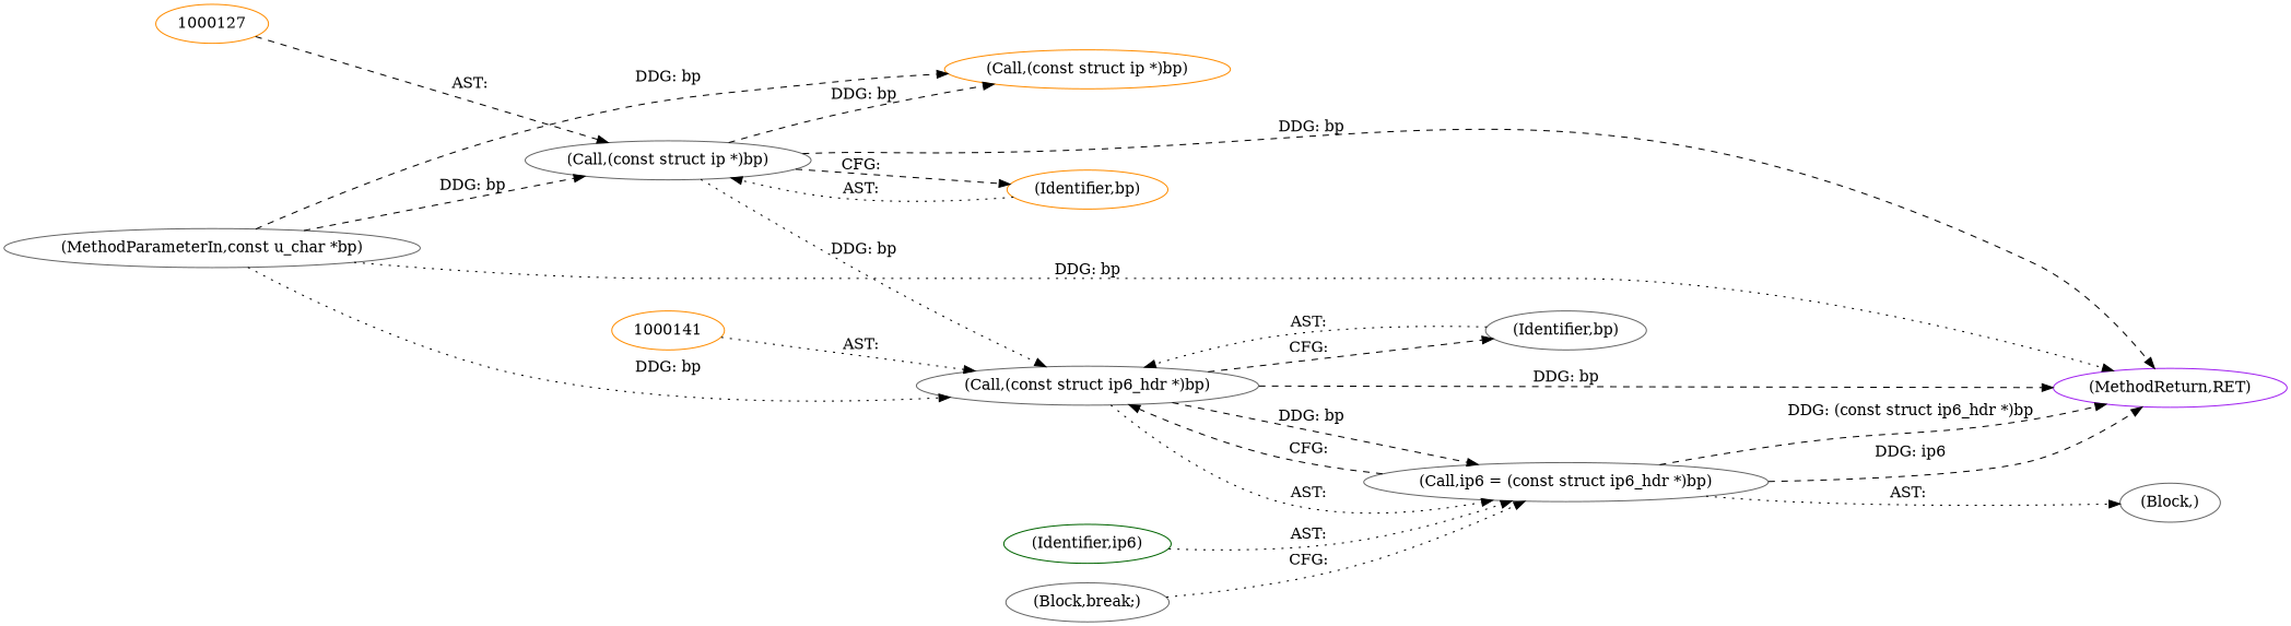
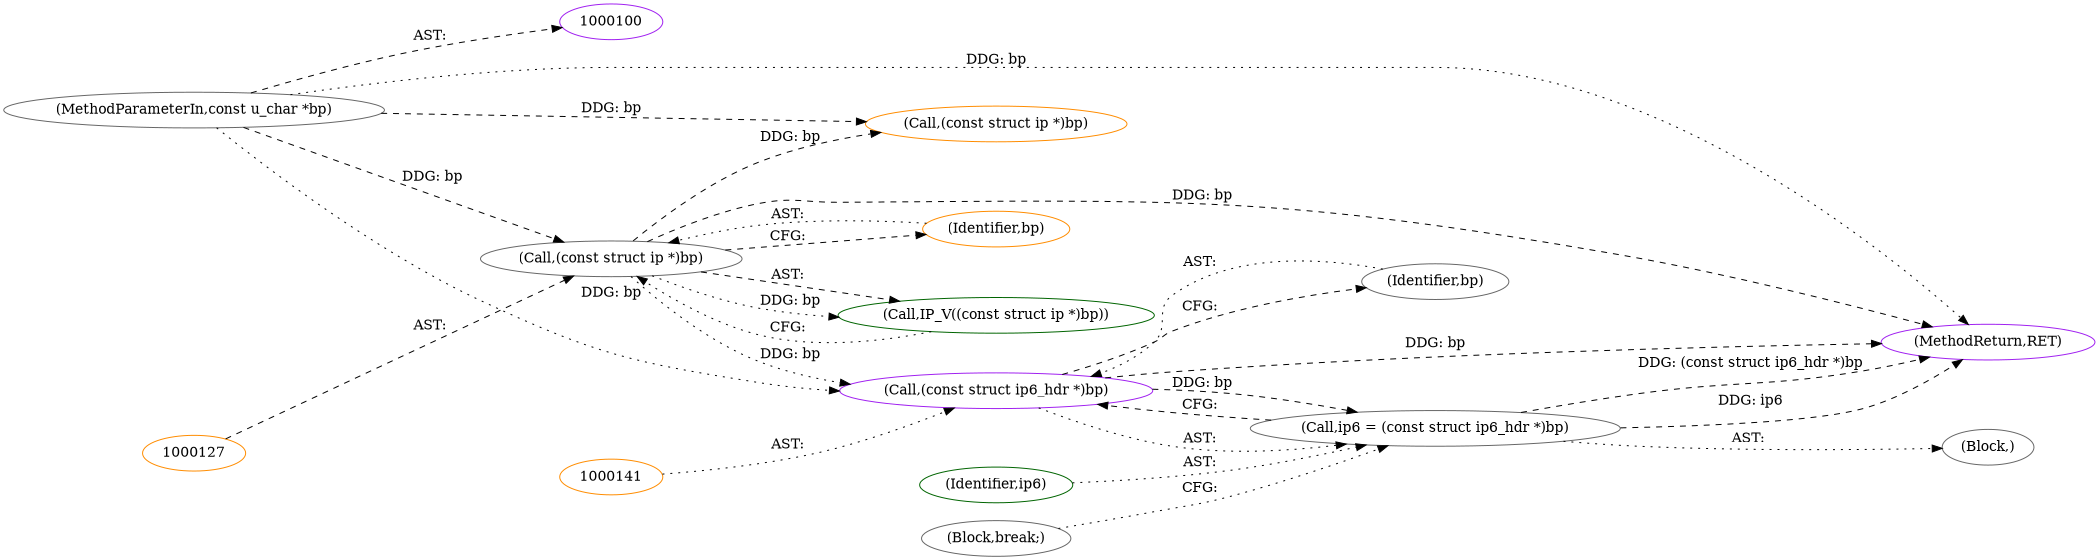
  digraph {
    rankdir=LR
    node [color=gray40]
    edge [style=dashed]
-   n1 [label="(Call,(const struct ip6_hdr *)bp)"]
+   n1 [color=purple label="(Call,(const struct ip6_hdr *)bp)"]
    n2 [label="(Call,ip6 = (const struct ip6_hdr *)bp)"]
    n3 [color=purple label="(MethodReturn,RET)"]
    n4 [label="(Identifier,bp)"]
    n5 [label="(Block,)"]
    n6 [label="(Call,(const struct ip *)bp)"]
    n7 [color=darkorange label="(Call,(const struct ip *)bp)"]
+   n8 [color=darkgreen label="(Call,IP_V((const struct ip *)bp))"]
    n9 [color=darkorange label="(Identifier,bp)"]
    n10 [label="(MethodParameterIn,const u_char *bp)"]
+   1000100 [color=purple]
    n12 [label="(Block,break;)"]
    n13 [color=darkgreen label="(Identifier,ip6)"]
    1000141 [color=darkorange]
    1000127 [color=darkorange]
    n1 -> n2 [label="AST: " style=dotted]
    n1 -> n2 [label="DDG: bp"]
    n1 -> n3 [label="DDG: bp"]
    n1 -> n4 [label="CFG: "]
    n2 -> n1 [label="CFG: "]
    n2 -> n3 [label="DDG: ip6"]
    n2 -> n3 [label="DDG: (const struct ip6_hdr *)bp"]
    n2 -> n5 [label="AST: " style=dotted]
    n4 -> n1 [label="AST: " style=dotted]
    n6 -> n1 [label="DDG: bp" style=dotted]
    n6 -> n3 [label="DDG: bp"]
    n6 -> n7 [label="DDG: bp"]
+   n6 -> n8 [label="AST: "]
+   n6 -> n8 [label="DDG: bp" style=dotted]
    n6 -> n9 [label="CFG: "]
+   n8 -> n6 [label="CFG: " style=dotted]
    n9 -> n6 [label="AST: " style=dotted]
    n10 -> n1 [label="DDG: bp" style=dotted]
    n10 -> n3 [label="DDG: bp" style=dotted]
    n10 -> n6 [label="DDG: bp"]
    n10 -> n7 [label="DDG: bp"]
+   n10 -> 1000100 [label="AST: "]
    n12 -> n2 [label="CFG: " style=dotted]
    n13 -> n2 [label="AST: " style=dotted]
    1000141 -> n1 [label="AST: " style=dotted]
    1000127 -> n6 [label="AST: "]
  }
